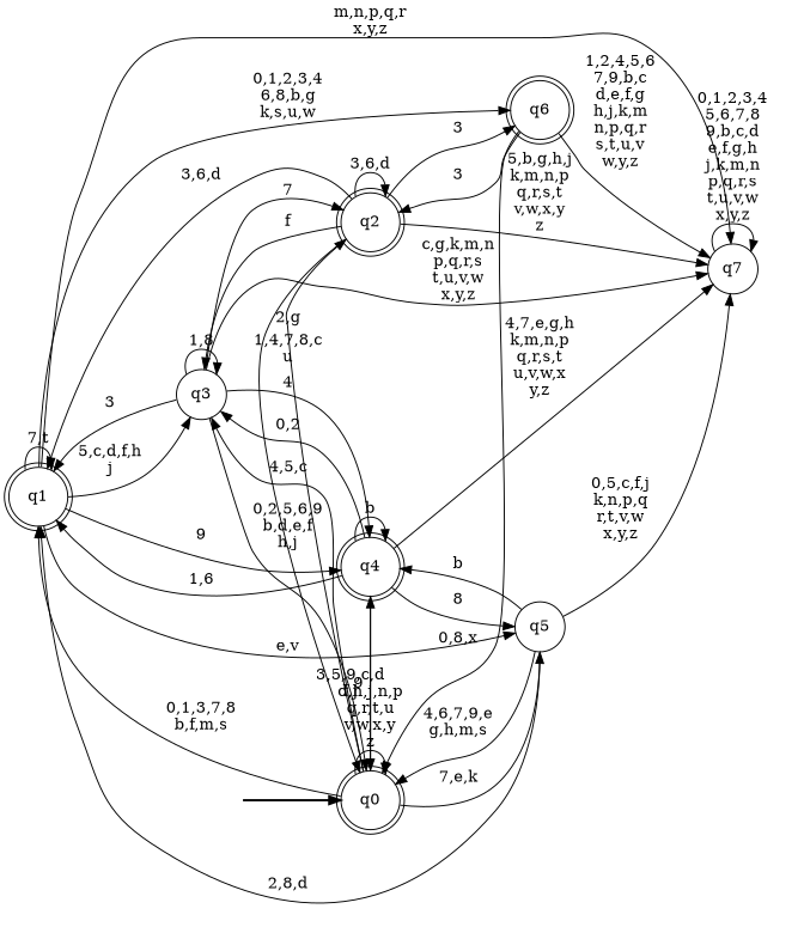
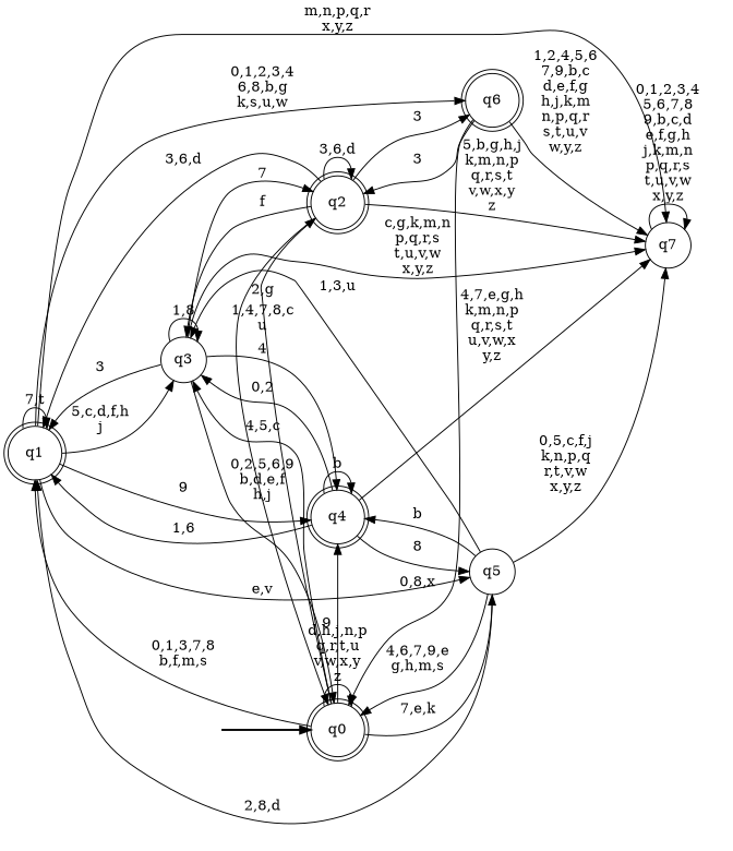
  digraph {
    rankdir=LR
    node [shape=doublecircle style="rounded,filled" color=black fillcolor=white]
    __start0 [height=0 shape=none style=invis width=0 color="" fillcolor=""]
    n2 [label=q0]
    n3 [label=q1]
    n4 [label=q2]
    n5 [label=q3 shape=circle style=filled]
    n6 [label=q4]
    n7 [label=q5 shape=circle style=filled]
    n8 [label=q7 shape=circle style=filled]
    n9 [label=q6]
    subgraph cluster_1 {
      nodesep=0.15
      ranksep=0.15
      style=invis
      __start0
      n2
    }
    __start0 -> n2 [penwidth=2]
    n2 -> n2 [label="d,h,j,n,p\nq,r,t,u\nv,w,x,y\nz"]
    n2 -> n3 [label="0,1,3,7,8\nb,f,m,s"]
    n2 -> n4 [label="2,g"]
    n2 -> n5 [label="4,5,c"]
    n2 -> n6 [label=9]
    n2 -> n7 [label="7,e,k"]
    n3 -> n3 [label="7,t"]
    n3 -> n5 [label="5,c,d,f,h\nj"]
    n3 -> n6 [label=9]
    n3 -> n7 [label="e,v"]
    n3 -> n8 [label="m,n,p,q,r\nx,y,z"]
    n3 -> n9 [label="0,1,2,3,4\n6,8,b,g\nk,s,u,w"]
    n4 -> n2 [label="1,4,7,8,c\nu"]
    n4 -> n3 [label="3,6,d"]
    n4 -> n4 [label="3,6,d"]
    n4 -> n5 [label=f]
    n4 -> n8 [label="5,b,g,h,j\nk,m,n,p\nq,r,s,t\nv,w,x,y\nz"]
    n4 -> n9 [label=3]
    n5 -> n2 [label="0,2,5,6,9\nb,d,e,f\nh,j"]
    n5 -> n3 [label=3]
    n5 -> n4 [label=7]
    n5 -> n5 [label="1,8"]
    n5 -> n6 [label=4]
    n5 -> n8 [label="c,g,k,m,n\np,q,r,s\nt,u,v,w\nx,y,z"]
-   n6 -> n2 [label="3,5,9,c,d\nf,j"]
    n6 -> n3 [label="1,6"]
    n6 -> n5 [label="0,2"]
    n6 -> n6 [label=b]
    n6 -> n7 [label=8]
    n6 -> n8 [label="4,7,e,g,h\nk,m,n,p\nq,r,s,t\nu,v,w,x\ny,z"]
    n7 -> n2 [label="4,6,7,9,e\ng,h,m,s"]
    n7 -> n3 [label="2,8,d"]
+   n7 -> n5 [label="1,3,u"]
    n7 -> n6 [label=b]
    n7 -> n8 [label="0,5,c,f,j\nk,n,p,q\nr,t,v,w\nx,y,z"]
    n8 -> n8 [label="0,1,2,3,4\n5,6,7,8\n9,b,c,d\ne,f,g,h\nj,k,m,n\np,q,r,s\nt,u,v,w\nx,y,z"]
    n9 -> n2 [label="0,8,x"]
    n9 -> n4 [label=3]
    n9 -> n8 [label="1,2,4,5,6\n7,9,b,c\nd,e,f,g\nh,j,k,m\nn,p,q,r\ns,t,u,v\nw,y,z"]
  }
